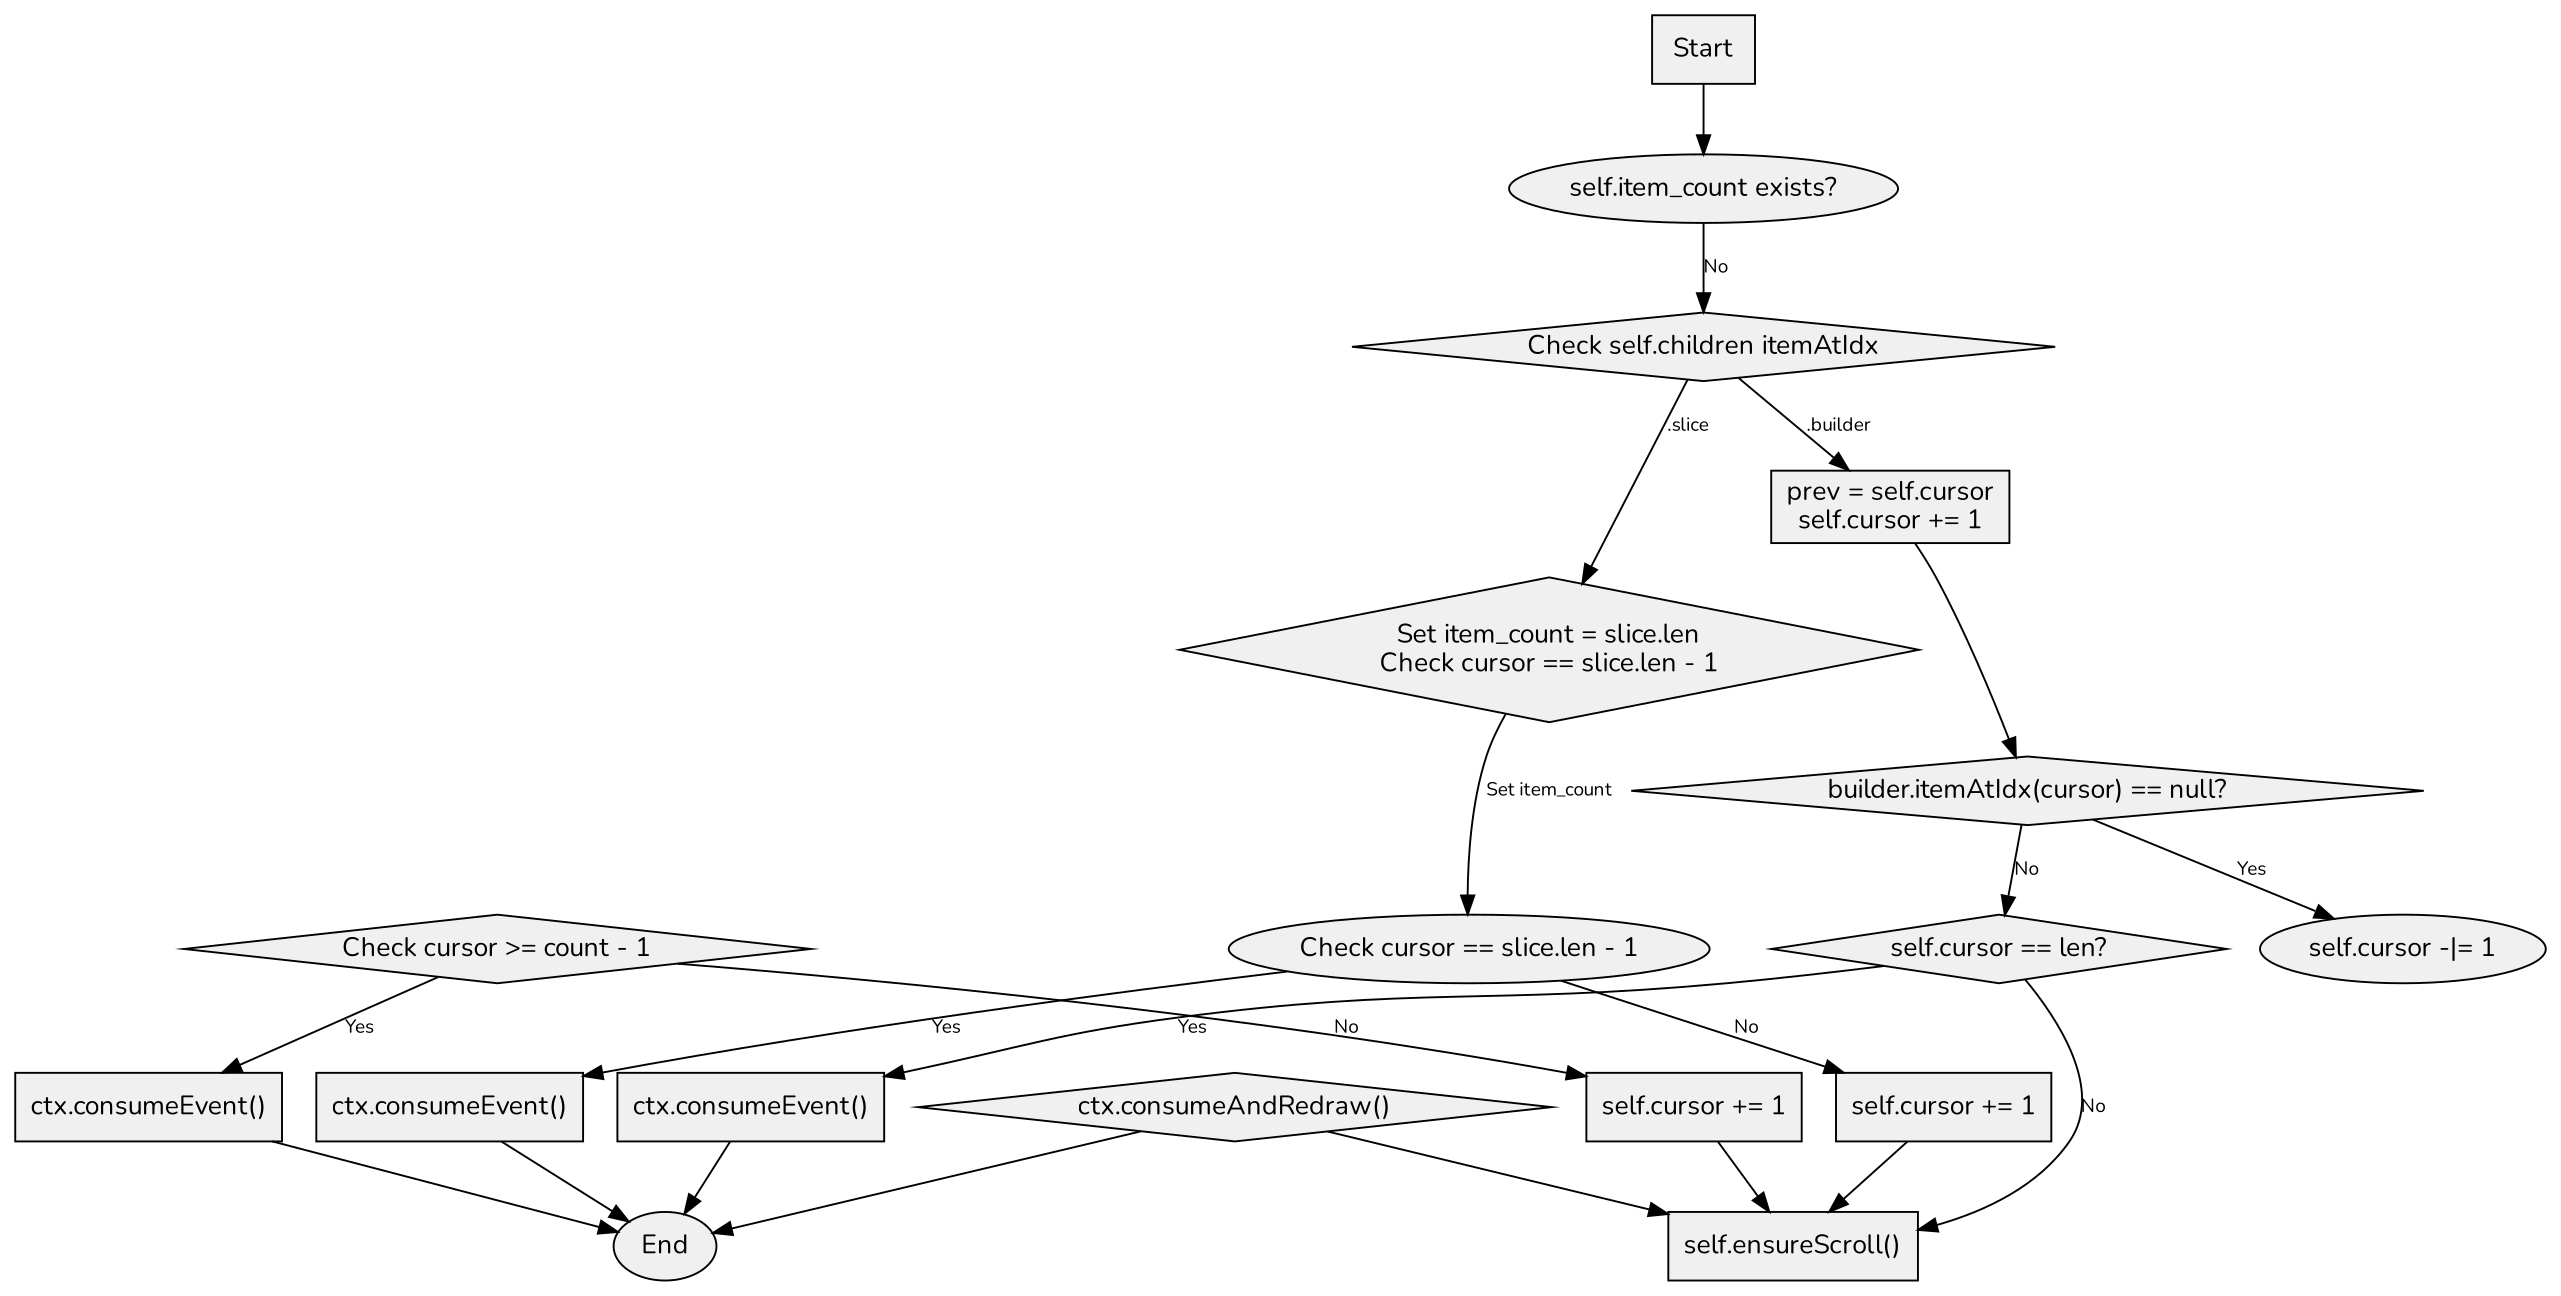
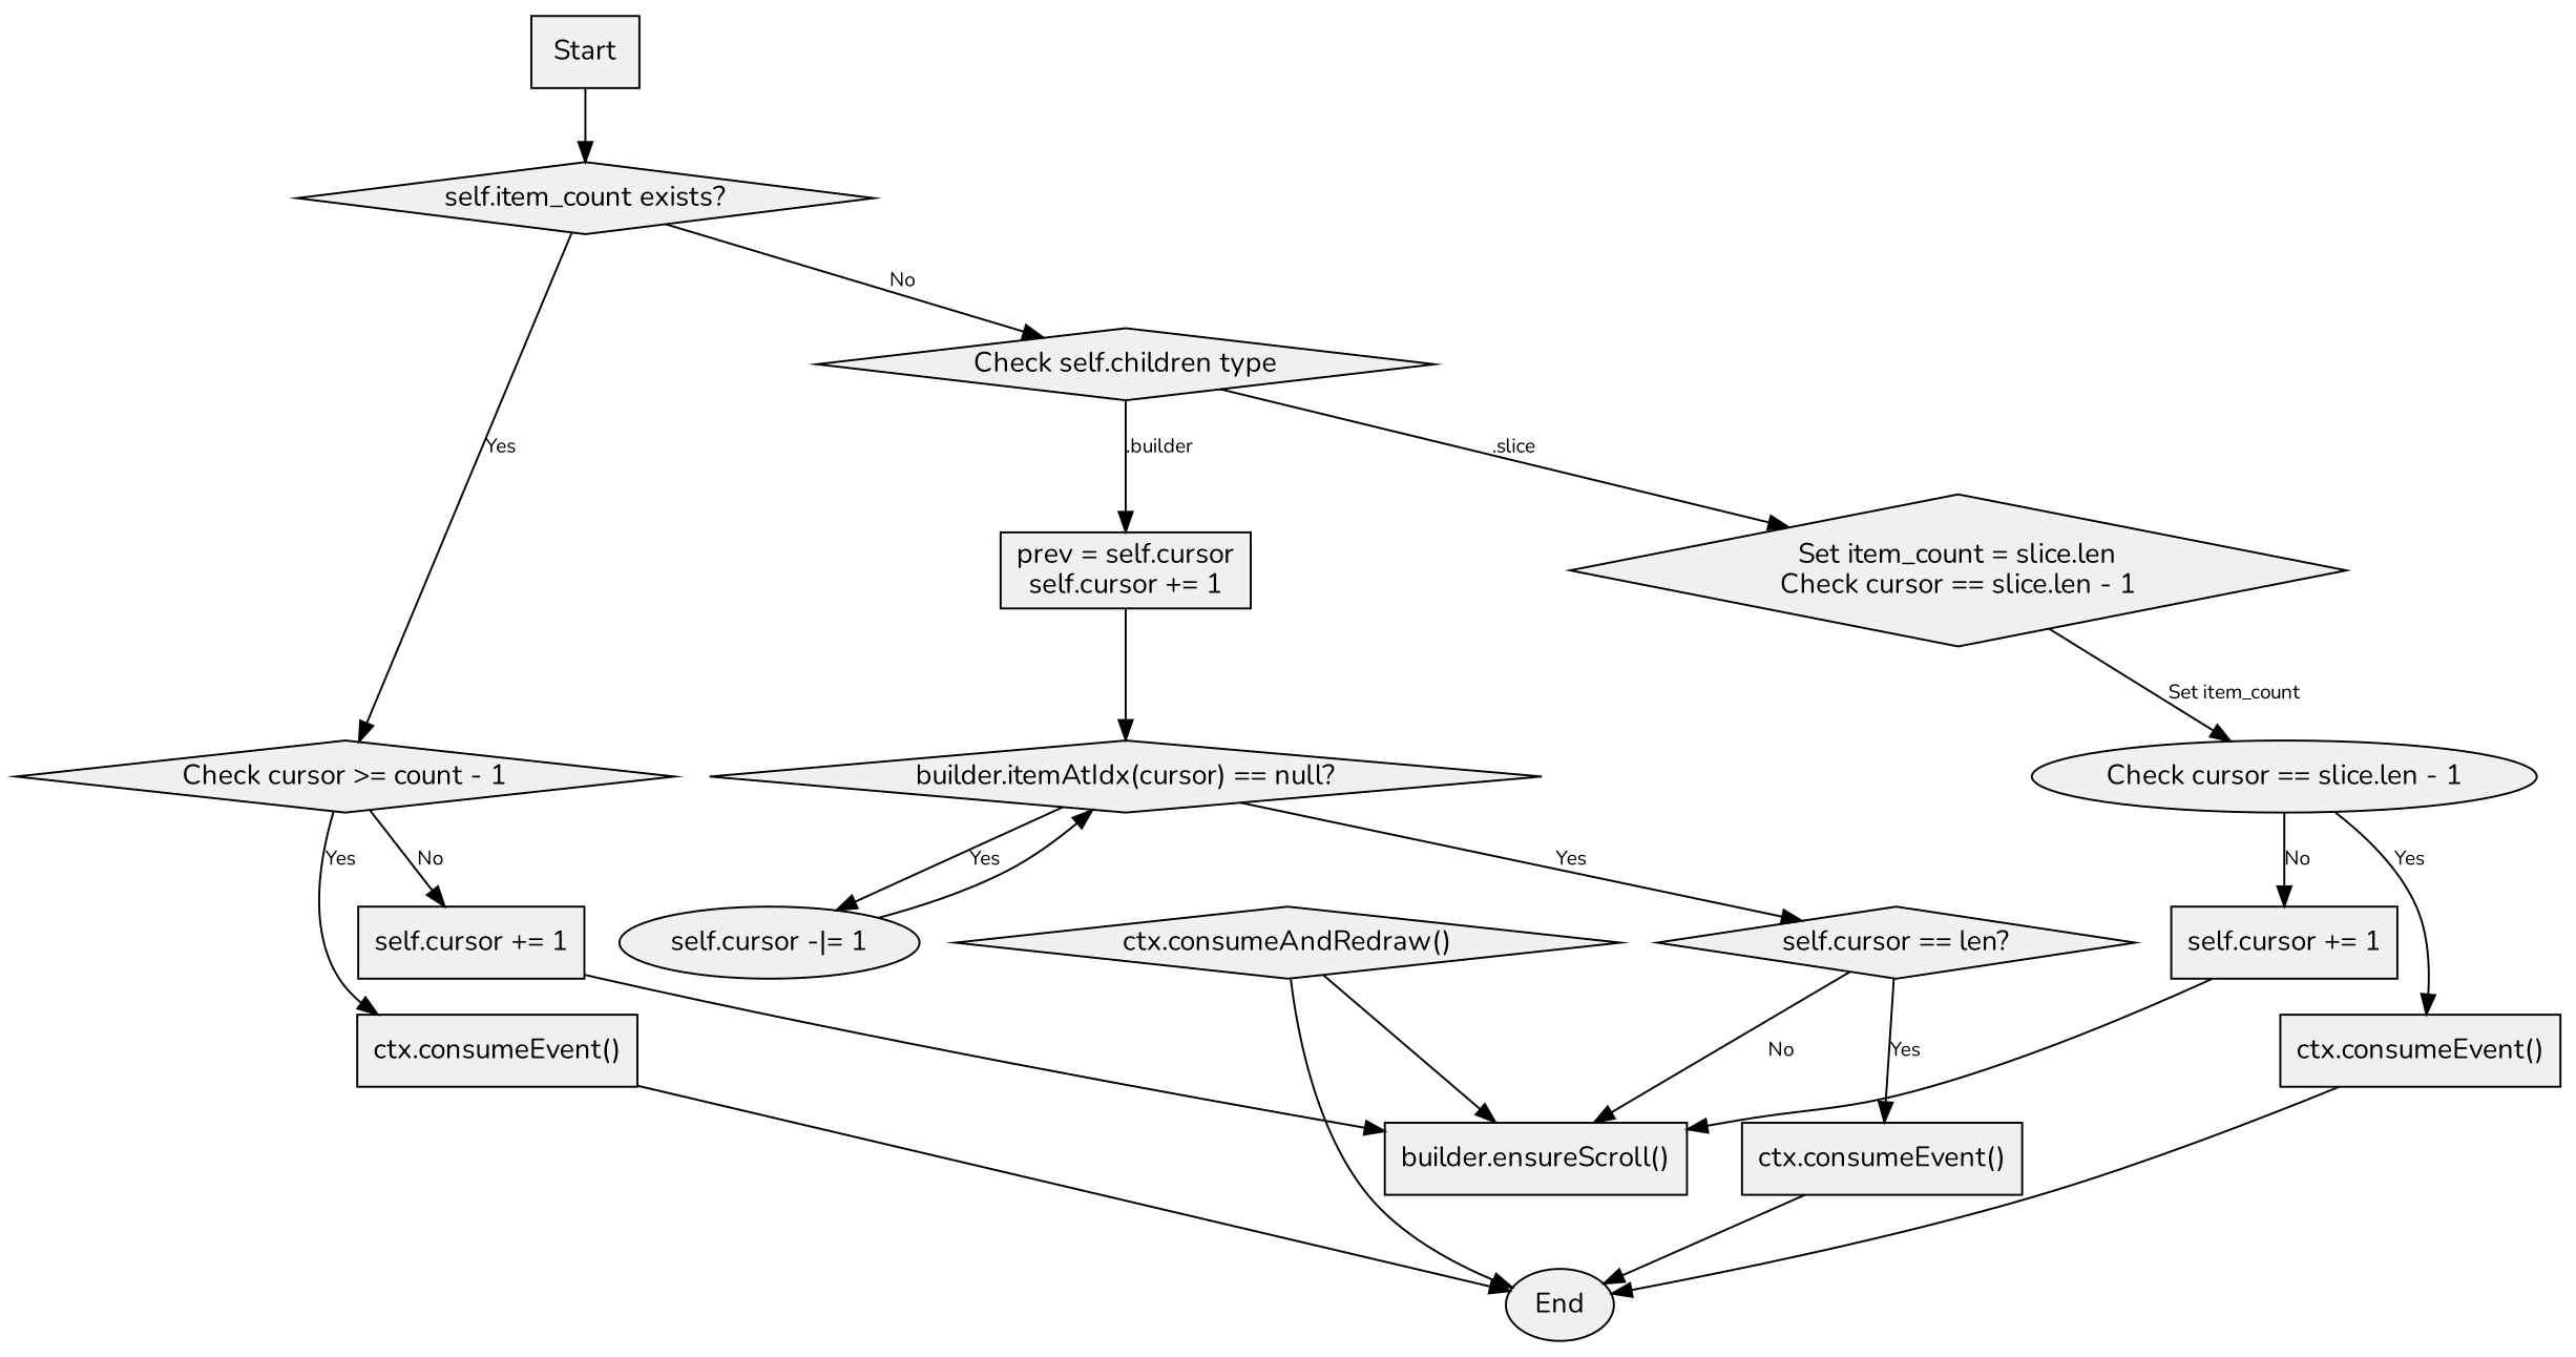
  digraph {
    fontname=Nunito
    node [fillcolor="#f0f0f0" fontname=Nunito shape=diamond style=filled]
    edge [fontname=Nunito fontsize=10]
    n1 [label=Start shape=box]
-   n2 [label="self.item_count exists?" shape=ellipse]
+   n2 [label="self.item_count exists?"]
    n3 [label="Check cursor >= count - 1"]
-   n4 [label="Check self.children itemAtIdx"]
+   n4 [label="Check self.children type"]
    n5 [label="ctx.consumeEvent()" shape=rectangle]
    n6 [label="self.cursor += 1" shape=rectangle]
    n7 [label="Set item_count = slice.len\nCheck cursor == slice.len - 1"]
    n8 [label="prev = self.cursor\nself.cursor += 1" shape=rectangle]
    n9 [label=End shape=ellipse]
-   n10 [label="self.ensureScroll()" shape=rectangle]
+   n10 [label="builder.ensureScroll()" shape=rectangle]
    n11 [label="Check cursor == slice.len - 1" shape=ellipse]
    n12 [label="builder.itemAtIdx(cursor) == null?"]
    n13 [label="ctx.consumeEvent()" shape=rectangle]
    n14 [label="self.cursor += 1" shape=rectangle]
    n15 [label="self.cursor -|= 1" shape=ellipse]
    n16 [label="self.cursor == len?"]
    n17 [label="ctx.consumeEvent()" shape=rectangle]
    n18 [label="ctx.consumeAndRedraw()"]
    n1 -> n2
+   n2 -> n3 [label=Yes]
    n2 -> n4 [label=No]
    n3 -> n5 [label=Yes]
    n3 -> n6 [label=No]
    n4 -> n7 [label=".slice"]
    n4 -> n8 [label=".builder"]
    n5 -> n9
    n6 -> n10
    n7 -> n11 [label="Set item_count"]
    n8 -> n12
    n11 -> n13 [label=Yes]
    n11 -> n14 [label=No]
    n12 -> n15 [label=Yes]
-   n12 -> n16 [label=No]
+   n12 -> n16 [label=Yes]
    n13 -> n9
    n14 -> n10
+   n15 -> n12
    n16 -> n10 [label=No]
    n16 -> n17 [label=Yes]
    n17 -> n9
    n18 -> n9
    n18 -> n10
  }
